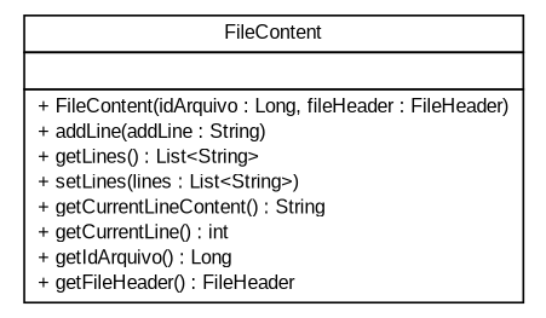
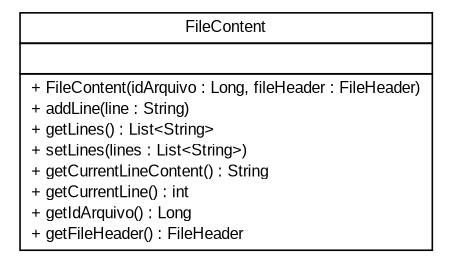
  digraph {
    nodesep=0.25
    ranksep=0.5
    rankdir=LR
-   n1 [fontcolor=black fontname=arial fontsize=10.0 label=<<table title="br.gov.to.sefaz.arr.processamento.domain.FileContent" border="0" cellborder="1" cellspacing="0" cellpadding="2" port="p" href="./FileContent.html"> 		<tr><td><table border="0" cellspacing="0" cellpadding="1"> <tr><td align="center" balign="center"> FileContent </td></tr> 		</table></td></tr> 		<tr><td><table border="0" cellspacing="0" cellpadding="1"> <tr><td align="left" balign="left">  </td></tr> 		</table></td></tr> 		<tr><td><table border="0" cellspacing="0" cellpadding="1"> <tr><td align="left" balign="left"> + FileContent(idArquivo : Long, fileHeader : FileHeader) </td></tr> <tr><td align="left" balign="left"> + addLine(addLine : String) </td></tr> <tr><td align="left" balign="left"> + getLines() : List&lt;String&gt; </td></tr> <tr><td align="left" balign="left"> + setLines(lines : List&lt;String&gt;) </td></tr> <tr><td align="left" balign="left"> + getCurrentLineContent() : String </td></tr> <tr><td align="left" balign="left"> + getCurrentLine() : int </td></tr> <tr><td align="left" balign="left"> + getIdArquivo() : Long </td></tr> <tr><td align="left" balign="left"> + getFileHeader() : FileHeader </td></tr> 		</table></td></tr> 		</table>> shape=plaintext]
+   n1 [fontcolor=black fontname=arial fontsize=10.0 label=<<table title="br.gov.to.sefaz.arr.processamento.domain.FileContent" border="0" cellborder="1" cellspacing="0" cellpadding="2" port="p" href="./FileContent.html"> 		<tr><td><table border="0" cellspacing="0" cellpadding="1"> <tr><td align="center" balign="center"> FileContent </td></tr> 		</table></td></tr> 		<tr><td><table border="0" cellspacing="0" cellpadding="1"> <tr><td align="left" balign="left">  </td></tr> 		</table></td></tr> 		<tr><td><table border="0" cellspacing="0" cellpadding="1"> <tr><td align="left" balign="left"> + FileContent(idArquivo : Long, fileHeader : FileHeader) </td></tr> <tr><td align="left" balign="left"> + addLine(line : String) </td></tr> <tr><td align="left" balign="left"> + getLines() : List&lt;String&gt; </td></tr> <tr><td align="left" balign="left"> + setLines(lines : List&lt;String&gt;) </td></tr> <tr><td align="left" balign="left"> + getCurrentLineContent() : String </td></tr> <tr><td align="left" balign="left"> + getCurrentLine() : int </td></tr> <tr><td align="left" balign="left"> + getIdArquivo() : Long </td></tr> <tr><td align="left" balign="left"> + getFileHeader() : FileHeader </td></tr> 		</table></td></tr> 		</table>> shape=plaintext]
  }
